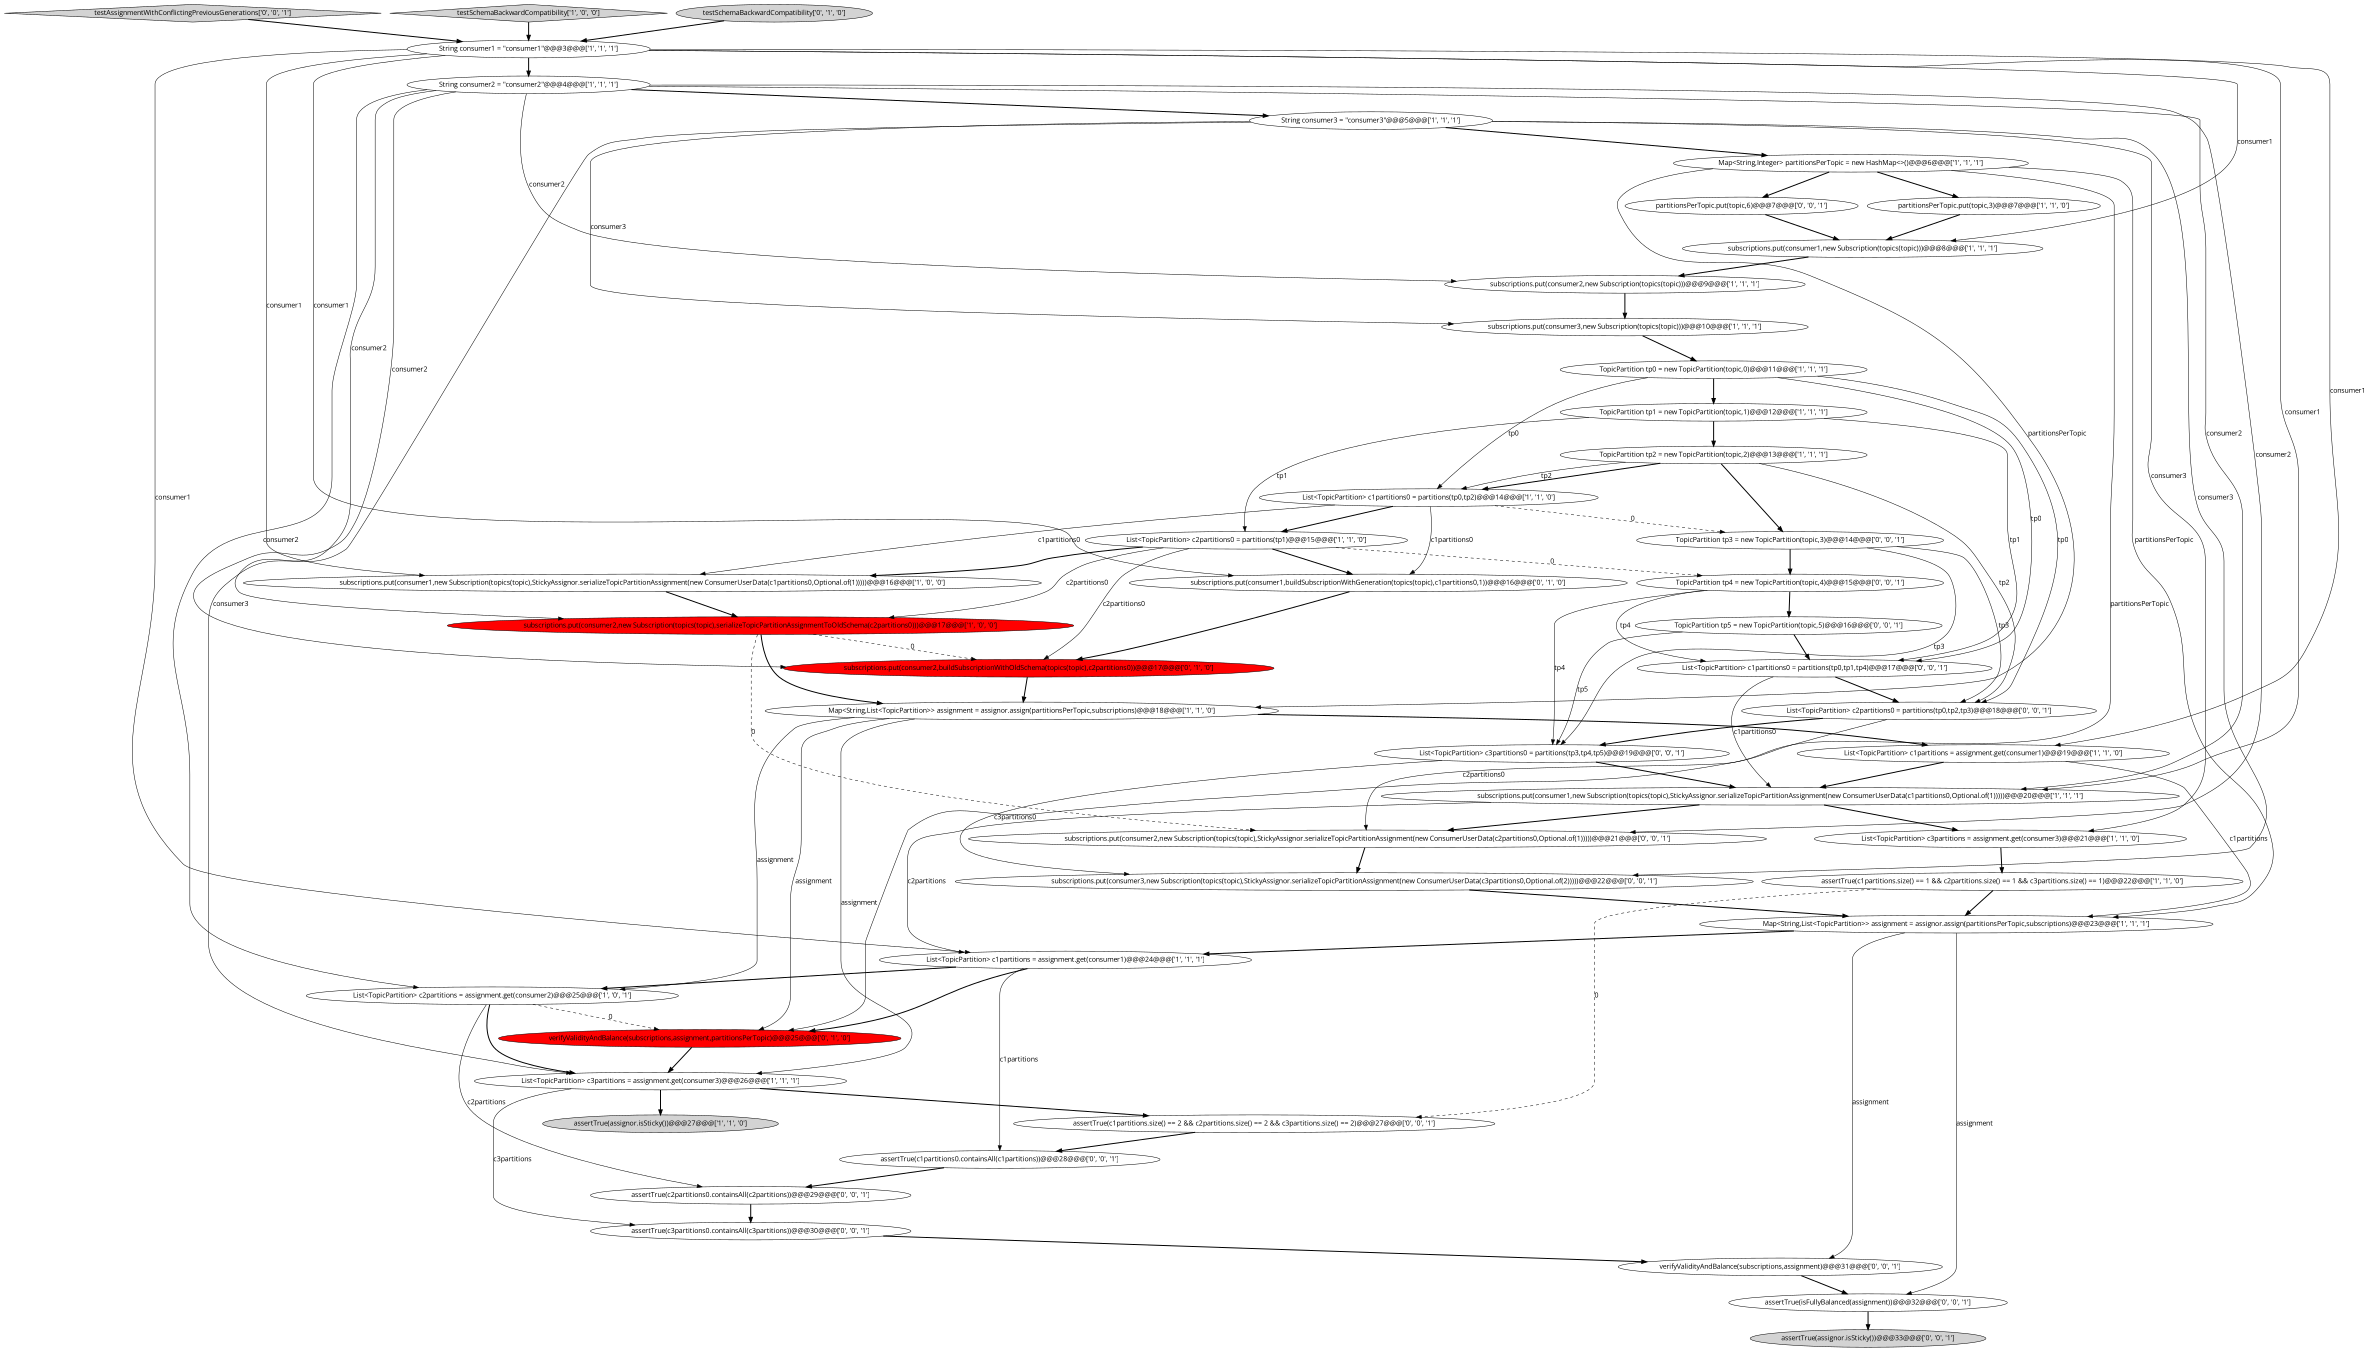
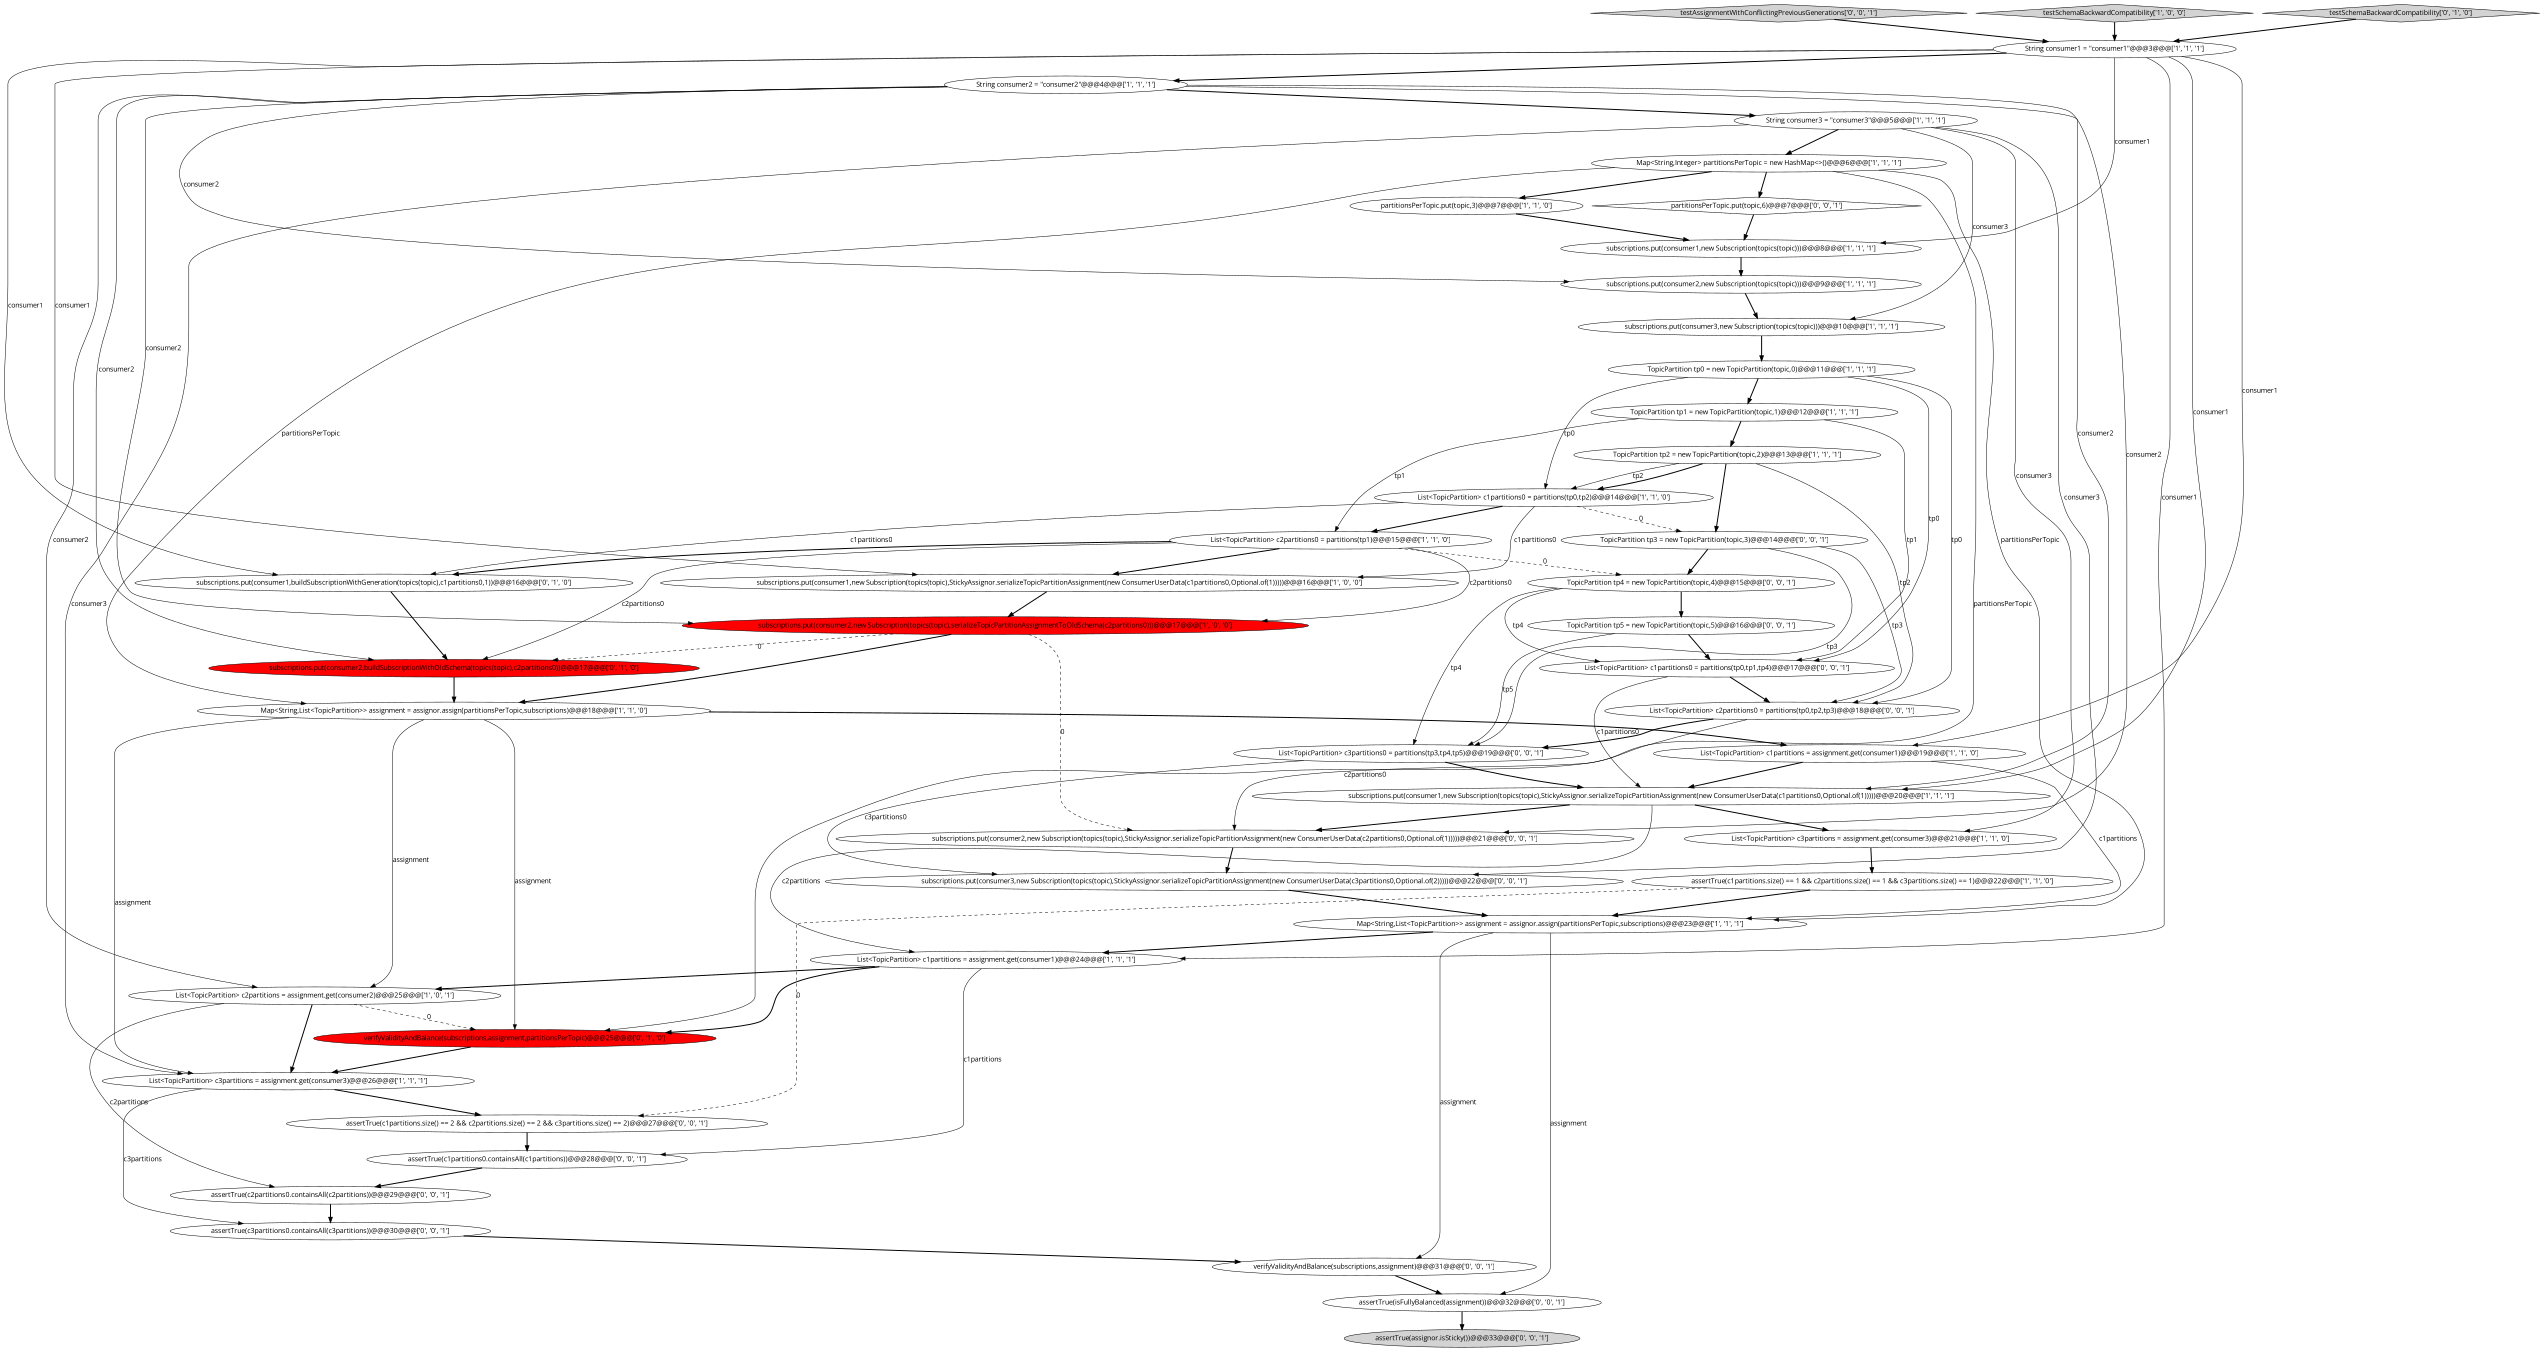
  digraph {
    fontname="Open Sans"
    node [fillcolor=white fontname="Open Sans" shape=ellipse style=filled]
    edge [fontname="Open Sans" style=bold]
    n1 [label="subscriptions.put(consumer3,new Subscription(topics(topic),StickyAssignor.serializeTopicPartitionAssignment(new ConsumerUserData(c3partitions0,Optional.of(2)))))@@@22@@@['0', '0', '1']"]
    n2 [label="Map<String,List<TopicPartition>> assignment = assignor.assign(partitionsPerTopic,subscriptions)@@@23@@@['1', '1', '1']"]
    n3 [label="List<TopicPartition> c1partitions = assignment.get(consumer1)@@@24@@@['1', '1', '1']"]
    n4 [label="verifyValidityAndBalance(subscriptions,assignment)@@@31@@@['0', '0', '1']"]
    n5 [label="assertTrue(isFullyBalanced(assignment))@@@32@@@['0', '0', '1']"]
    n6 [fillcolor=red label="subscriptions.put(consumer2,new Subscription(topics(topic),serializeTopicPartitionAssignmentToOldSchema(c2partitions0)))@@@17@@@['1', '0', '0']"]
    n7 [fillcolor=red label="subscriptions.put(consumer2,buildSubscriptionWithOldSchema(topics(topic),c2partitions0))@@@17@@@['0', '1', '0']"]
    n8 [label="subscriptions.put(consumer2,new Subscription(topics(topic),StickyAssignor.serializeTopicPartitionAssignment(new ConsumerUserData(c2partitions0,Optional.of(1)))))@@@21@@@['0', '0', '1']"]
    n9 [label="Map<String,List<TopicPartition>> assignment = assignor.assign(partitionsPerTopic,subscriptions)@@@18@@@['1', '1', '0']"]
    n10 [label="List<TopicPartition> c2partitions = assignment.get(consumer2)@@@25@@@['1', '0', '1']"]
    n11 [fillcolor=red label="verifyValidityAndBalance(subscriptions,assignment,partitionsPerTopic)@@@25@@@['0', '1', '0']"]
    n12 [label="List<TopicPartition> c1partitions = assignment.get(consumer1)@@@19@@@['1', '1', '0']"]
    n13 [label="List<TopicPartition> c3partitions = assignment.get(consumer3)@@@26@@@['1', '1', '1']"]
    n14 [label="TopicPartition tp2 = new TopicPartition(topic,2)@@@13@@@['1', '1', '1']"]
    n15 [label="TopicPartition tp3 = new TopicPartition(topic,3)@@@14@@@['0', '0', '1']"]
    n16 [label="List<TopicPartition> c2partitions0 = partitions(tp0,tp2,tp3)@@@18@@@['0', '0', '1']"]
    n17 [label="List<TopicPartition> c1partitions0 = partitions(tp0,tp2)@@@14@@@['1', '1', '0']"]
    n18 [label="TopicPartition tp4 = new TopicPartition(topic,4)@@@15@@@['0', '0', '1']"]
    n19 [label="List<TopicPartition> c3partitions0 = partitions(tp3,tp4,tp5)@@@19@@@['0', '0', '1']"]
    n20 [label="List<TopicPartition> c2partitions0 = partitions(tp1)@@@15@@@['1', '1', '0']"]
    n21 [label="subscriptions.put(consumer1,new Subscription(topics(topic),StickyAssignor.serializeTopicPartitionAssignment(new ConsumerUserData(c1partitions0,Optional.of(1)))))@@@16@@@['1', '0', '0']"]
    n22 [label="subscriptions.put(consumer1,buildSubscriptionWithGeneration(topics(topic),c1partitions0,1))@@@16@@@['0', '1', '0']"]
    n23 [label="TopicPartition tp5 = new TopicPartition(topic,5)@@@16@@@['0', '0', '1']"]
    n24 [label="List<TopicPartition> c1partitions0 = partitions(tp0,tp1,tp4)@@@17@@@['0', '0', '1']"]
    n25 [label="String consumer2 = \"consumer2\"@@@4@@@['1', '1', '1']"]
    n26 [label="subscriptions.put(consumer2,new Subscription(topics(topic)))@@@9@@@['1', '1', '1']"]
    n27 [label="String consumer3 = \"consumer3\"@@@5@@@['1', '1', '1']"]
    n28 [label="subscriptions.put(consumer1,new Subscription(topics(topic),StickyAssignor.serializeTopicPartitionAssignment(new ConsumerUserData(c1partitions0,Optional.of(1)))))@@@20@@@['1', '1', '1']"]
    n29 [label="subscriptions.put(consumer3,new Subscription(topics(topic)))@@@10@@@['1', '1', '1']"]
    n30 [label="Map<String,Integer> partitionsPerTopic = new HashMap<>()@@@6@@@['1', '1', '1']"]
    n31 [label="List<TopicPartition> c3partitions = assignment.get(consumer3)@@@21@@@['1', '1', '0']"]
    n32 [label="assertTrue(c2partitions0.containsAll(c2partitions))@@@29@@@['0', '0', '1']"]
    n33 [label="TopicPartition tp0 = new TopicPartition(topic,0)@@@11@@@['1', '1', '1']"]
    n34 [label="partitionsPerTopic.put(topic,3)@@@7@@@['1', '1', '0']"]
-   n35 [label="partitionsPerTopic.put(topic,6)@@@7@@@['0', '0', '1']"]
+   n35 [label="partitionsPerTopic.put(topic,6)@@@7@@@['0', '0', '1']" shape=diamond]
    n36 [label="subscriptions.put(consumer1,new Subscription(topics(topic)))@@@8@@@['1', '1', '1']"]
    n37 [label="assertTrue(c3partitions0.containsAll(c3partitions))@@@30@@@['0', '0', '1']"]
    n38 [label="assertTrue(c1partitions.size() == 2 && c2partitions.size() == 2 && c3partitions.size() == 2)@@@27@@@['0', '0', '1']"]
-   n39 [fillcolor=lightgray label="assertTrue(assignor.isSticky())@@@27@@@['1', '1', '0']"]
    n40 [label="assertTrue(c1partitions0.containsAll(c1partitions))@@@28@@@['0', '0', '1']"]
    n41 [fillcolor=lightgray label="testAssignmentWithConflictingPreviousGenerations['0', '0', '1']" shape=diamond]
    n42 [label="String consumer1 = \"consumer1\"@@@3@@@['1', '1', '1']"]
    n43 [fillcolor=lightgray label="assertTrue(assignor.isSticky())@@@33@@@['0', '0', '1']"]
    n44 [label="assertTrue(c1partitions.size() == 1 && c2partitions.size() == 1 && c3partitions.size() == 1)@@@22@@@['1', '1', '0']"]
    n45 [fillcolor=lightgray label="testSchemaBackwardCompatibility['1', '0', '0']" shape=diamond]
    n46 [label="TopicPartition tp1 = new TopicPartition(topic,1)@@@12@@@['1', '1', '1']"]
-   n47 [fillcolor=lightgray label="testSchemaBackwardCompatibility['0', '1', '0']"]
+   n47 [fillcolor=lightgray label="testSchemaBackwardCompatibility['0', '1', '0']" shape=diamond]
    n1 -> n2
    n2 -> n3
    n2 -> n4 [label=assignment style=solid]
    n2 -> n5 [label=assignment style=solid]
    n3 -> n10
    n3 -> n11
    n3 -> n40 [label=c1partitions style=solid]
    n4 -> n5
    n5 -> n43
    n6 -> n7 [label=0 style=dashed]
    n6 -> n8 [label=0 style=dashed]
    n6 -> n9
    n7 -> n9
    n8 -> n1
    n9 -> n10 [label=assignment style=solid]
    n9 -> n11 [label=assignment style=solid]
    n9 -> n12
    n9 -> n13 [label=assignment style=solid]
    n10 -> n11 [label=0 style=dashed]
    n10 -> n13
    n10 -> n32 [label=c2partitions style=solid]
    n11 -> n13
    n12 -> n2 [label=c1partitions style=solid]
    n12 -> n28
    n13 -> n37 [label=c3partitions style=solid]
    n13 -> n38
-   n13 -> n39
    n14 -> n15
    n14 -> n16 [label=tp2 style=solid]
    n14 -> n17
    n14 -> n17 [label=tp2 style=solid]
    n15 -> n16 [label=tp3 style=solid]
    n15 -> n18
    n15 -> n19 [label=tp3 style=solid]
    n16 -> n8 [label=c2partitions0 style=solid]
    n16 -> n19
    n17 -> n15 [label=0 style=dashed]
    n17 -> n20
    n17 -> n21 [label=c1partitions0 style=solid]
    n17 -> n22 [label=c1partitions0 style=solid]
    n18 -> n19 [label=tp4 style=solid]
    n18 -> n23
    n18 -> n24 [label=tp4 style=solid]
    n19 -> n1 [label=c3partitions0 style=solid]
    n19 -> n28
    n20 -> n6 [label=c2partitions0 style=solid]
    n20 -> n7 [label=c2partitions0 style=solid]
    n20 -> n18 [label=0 style=dashed]
    n20 -> n21
    n20 -> n22
    n21 -> n6
    n22 -> n7
    n23 -> n19 [label=tp5 style=solid]
    n23 -> n24
    n24 -> n16
    n24 -> n28 [label=c1partitions0 style=solid]
    n25 -> n6 [label=consumer2 style=solid]
    n25 -> n7 [label=consumer2 style=solid]
    n25 -> n8 [label=consumer2 style=solid]
    n25 -> n10 [label=consumer2 style=solid]
    n25 -> n26 [label=consumer2 style=solid]
    n25 -> n27
    n25 -> n28 [label=consumer2 style=solid]
    n26 -> n29
    n27 -> n1 [label=consumer3 style=solid]
    n27 -> n13 [label=consumer3 style=solid]
    n27 -> n29 [label=consumer3 style=solid]
    n27 -> n30
    n27 -> n31 [label=consumer3 style=solid]
    n28 -> n3 [label=c2partitions style=solid]
    n28 -> n8
    n28 -> n31
    n29 -> n33
    n30 -> n2 [label=partitionsPerTopic style=solid]
    n30 -> n9 [label=partitionsPerTopic style=solid]
    n30 -> n11 [label=partitionsPerTopic style=solid]
    n30 -> n34
    n30 -> n35
    n31 -> n44
    n32 -> n37
    n33 -> n16 [label=tp0 style=solid]
    n33 -> n17 [label=tp0 style=solid]
    n33 -> n24 [label=tp0 style=solid]
    n33 -> n46
    n34 -> n36
    n35 -> n36
    n36 -> n26
    n37 -> n4
    n38 -> n40
    n40 -> n32
    n41 -> n42
    n42 -> n3 [label=consumer1 style=solid]
    n42 -> n12 [label=consumer1 style=solid]
    n42 -> n21 [label=consumer1 style=solid]
    n42 -> n22 [label=consumer1 style=solid]
    n42 -> n25
    n42 -> n28 [label=consumer1 style=solid]
    n42 -> n36 [label=consumer1 style=solid]
    n44 -> n2
    n44 -> n38 [label=0 style=dashed]
    n45 -> n42
    n46 -> n14
    n46 -> n20 [label=tp1 style=solid]
    n46 -> n24 [label=tp1 style=solid]
    n47 -> n42
  }
